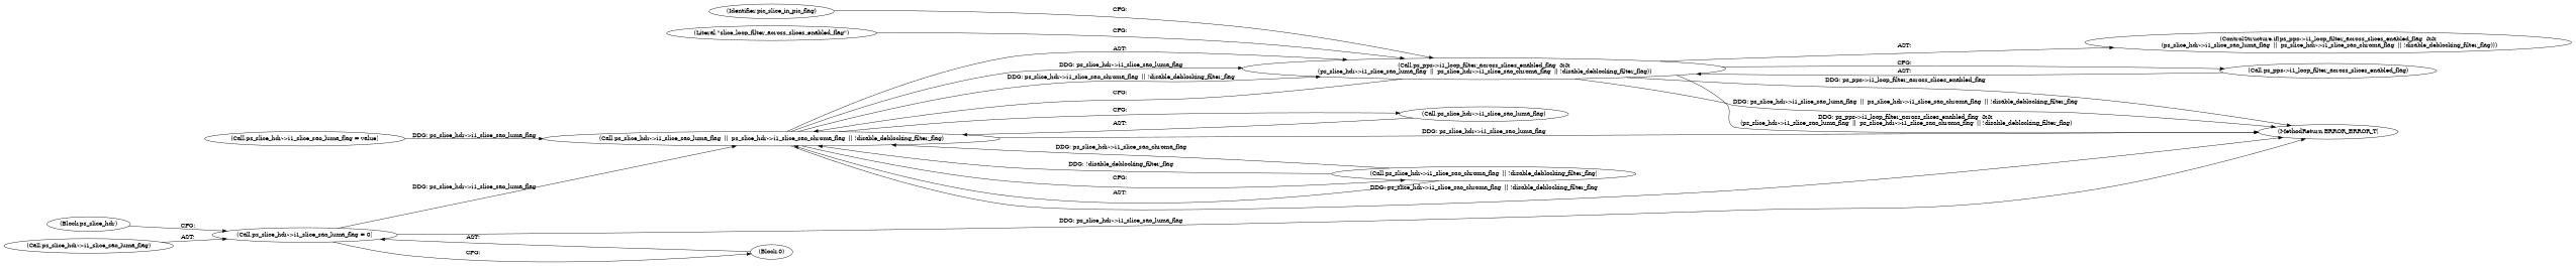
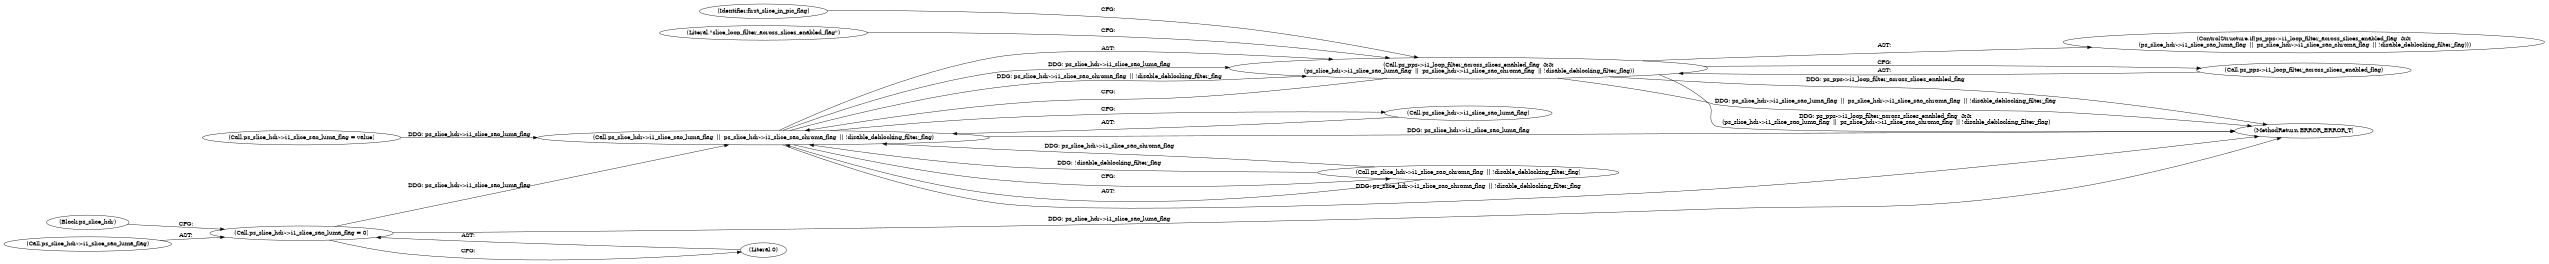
  digraph {
    rankdir=LR
    n1 [label="(Call,ps_slice_hdr->i1_slice_sao_luma_flag = 0)"]
    n2 [label="(Call,ps_slice_hdr->i1_slice_sao_luma_flag  ||  ps_slice_hdr->i1_slice_sao_chroma_flag  || !disable_deblocking_filter_flag)"]
-   n3 [label="(Block,0)"]
+   n3 [label="(Literal,0)"]
    n4 [label="(MethodReturn,ERROR_ERROR_T)"]
    n5 [label="(Call,ps_pps->i1_loop_filter_across_slices_enabled_flag  &&\n (ps_slice_hdr->i1_slice_sao_luma_flag  ||  ps_slice_hdr->i1_slice_sao_chroma_flag  || !disable_deblocking_filter_flag))"]
    n6 [label="(Call,ps_slice_hdr->i1_slice_sao_luma_flag)"]
    n7 [label="(Call,ps_slice_hdr->i1_slice_sao_chroma_flag  || !disable_deblocking_filter_flag)"]
    n8 [label="(ControlStructure,if(ps_pps->i1_loop_filter_across_slices_enabled_flag  &&\n (ps_slice_hdr->i1_slice_sao_luma_flag  ||  ps_slice_hdr->i1_slice_sao_chroma_flag  || !disable_deblocking_filter_flag)))"]
    n9 [label="(Call,ps_pps->i1_loop_filter_across_slices_enabled_flag)"]
-   n10 [label="(Identifier,pic_slice_in_pic_flag)"]
+   n10 [label="(Identifier,first_slice_in_pic_flag)"]
    n11 [label="(Literal,\"slice_loop_filter_across_slices_enabled_flag\")"]
    n12 [label="(Call,ps_slice_hdr->i1_slice_sao_luma_flag = value)"]
    n13 [label="(Block,ps_slice_hdr)"]
    n14 [label="(Call,ps_slice_hdr->i1_slice_sao_luma_flag)"]
    n1 -> n2 [label="DDG: ps_slice_hdr->i1_slice_sao_luma_flag"]
    n1 -> n3 [label="CFG: "]
    n1 -> n4 [label="DDG: ps_slice_hdr->i1_slice_sao_luma_flag"]
    n2 -> n4 [label="DDG: ps_slice_hdr->i1_slice_sao_chroma_flag  || !disable_deblocking_filter_flag"]
    n2 -> n4 [label="DDG: ps_slice_hdr->i1_slice_sao_luma_flag"]
    n2 -> n5 [label="AST: "]
    n2 -> n5 [label="DDG: ps_slice_hdr->i1_slice_sao_luma_flag"]
    n2 -> n5 [label="DDG: ps_slice_hdr->i1_slice_sao_chroma_flag  || !disable_deblocking_filter_flag"]
    n2 -> n6 [label="CFG: "]
    n2 -> n7 [label="CFG: "]
    n3 -> n1 [label="AST: "]
    n5 -> n2 [label="CFG: "]
    n5 -> n4 [label="DDG: ps_pps->i1_loop_filter_across_slices_enabled_flag"]
    n5 -> n4 [label="DDG: ps_slice_hdr->i1_slice_sao_luma_flag  ||  ps_slice_hdr->i1_slice_sao_chroma_flag  || !disable_deblocking_filter_flag"]
    n5 -> n4 [label="DDG: ps_pps->i1_loop_filter_across_slices_enabled_flag  &&\n (ps_slice_hdr->i1_slice_sao_luma_flag  ||  ps_slice_hdr->i1_slice_sao_chroma_flag  || !disable_deblocking_filter_flag)"]
    n5 -> n8 [label="AST: "]
    n5 -> n9 [label="CFG: "]
    n6 -> n2 [label="AST: "]
    n7 -> n2 [label="AST: "]
    n7 -> n2 [label="DDG: ps_slice_hdr->i1_slice_sao_chroma_flag"]
    n7 -> n2 [label="DDG: !disable_deblocking_filter_flag"]
    n9 -> n5 [label="AST: "]
    n10 -> n5 [label="CFG: "]
    n11 -> n5 [label="CFG: "]
    n12 -> n2 [label="DDG: ps_slice_hdr->i1_slice_sao_luma_flag"]
    n13 -> n1 [label="CFG: "]
    n14 -> n1 [label="AST: "]
  }
